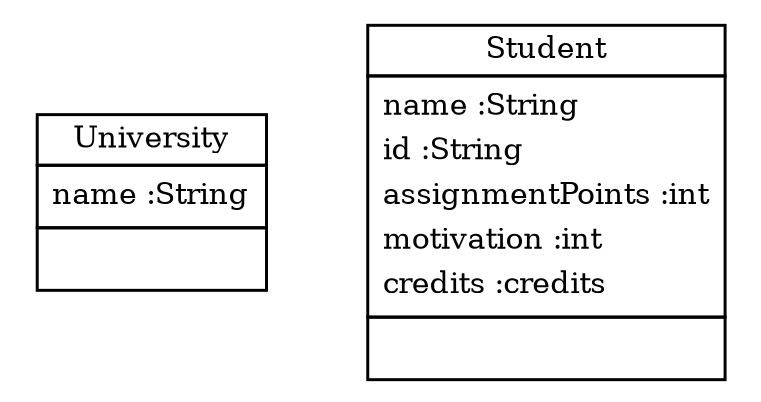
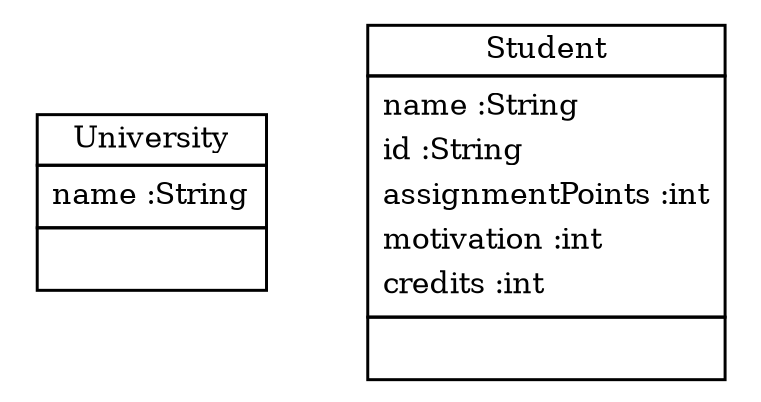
  digraph {
    node [fontsize=10 shape=none]
    n1 [label=<<table border='0' cellborder='1' cellspacing='0'> <tr> <td HREF="../src/University.java">University</td> </tr> <tr><td><table border='0' cellborder='0' cellspacing='0'> <tr><td align='left'>name :String</td></tr>  </table></td></tr> <tr><td><table border='0' cellborder='0' cellspacing='0'> <tr><td> </td></tr> </table></td></tr> </table>>]
-   n2 [label=<<table border='0' cellborder='1' cellspacing='0'> <tr> <td HREF="../src/Student.java">Student</td> </tr> <tr><td><table border='0' cellborder='0' cellspacing='0'> <tr><td align='left'>name :String</td></tr> <tr><td align='left'>id :String</td></tr> <tr><td align='left'>assignmentPoints :int</td></tr> <tr><td align='left'>motivation :int</td></tr> <tr><td align='left'>credits :credits</td></tr>  </table></td></tr> <tr><td><table border='0' cellborder='0' cellspacing='0'> <tr><td> </td></tr> </table></td></tr> </table>>]
+   n2 [label=<<table border='0' cellborder='1' cellspacing='0'> <tr> <td HREF="../src/Student.java">Student</td> </tr> <tr><td><table border='0' cellborder='0' cellspacing='0'> <tr><td align='left'>name :String</td></tr> <tr><td align='left'>id :String</td></tr> <tr><td align='left'>assignmentPoints :int</td></tr> <tr><td align='left'>motivation :int</td></tr> <tr><td align='left'>credits :int</td></tr>  </table></td></tr> <tr><td><table border='0' cellborder='0' cellspacing='0'> <tr><td> </td></tr> </table></td></tr> </table>>]
  }
